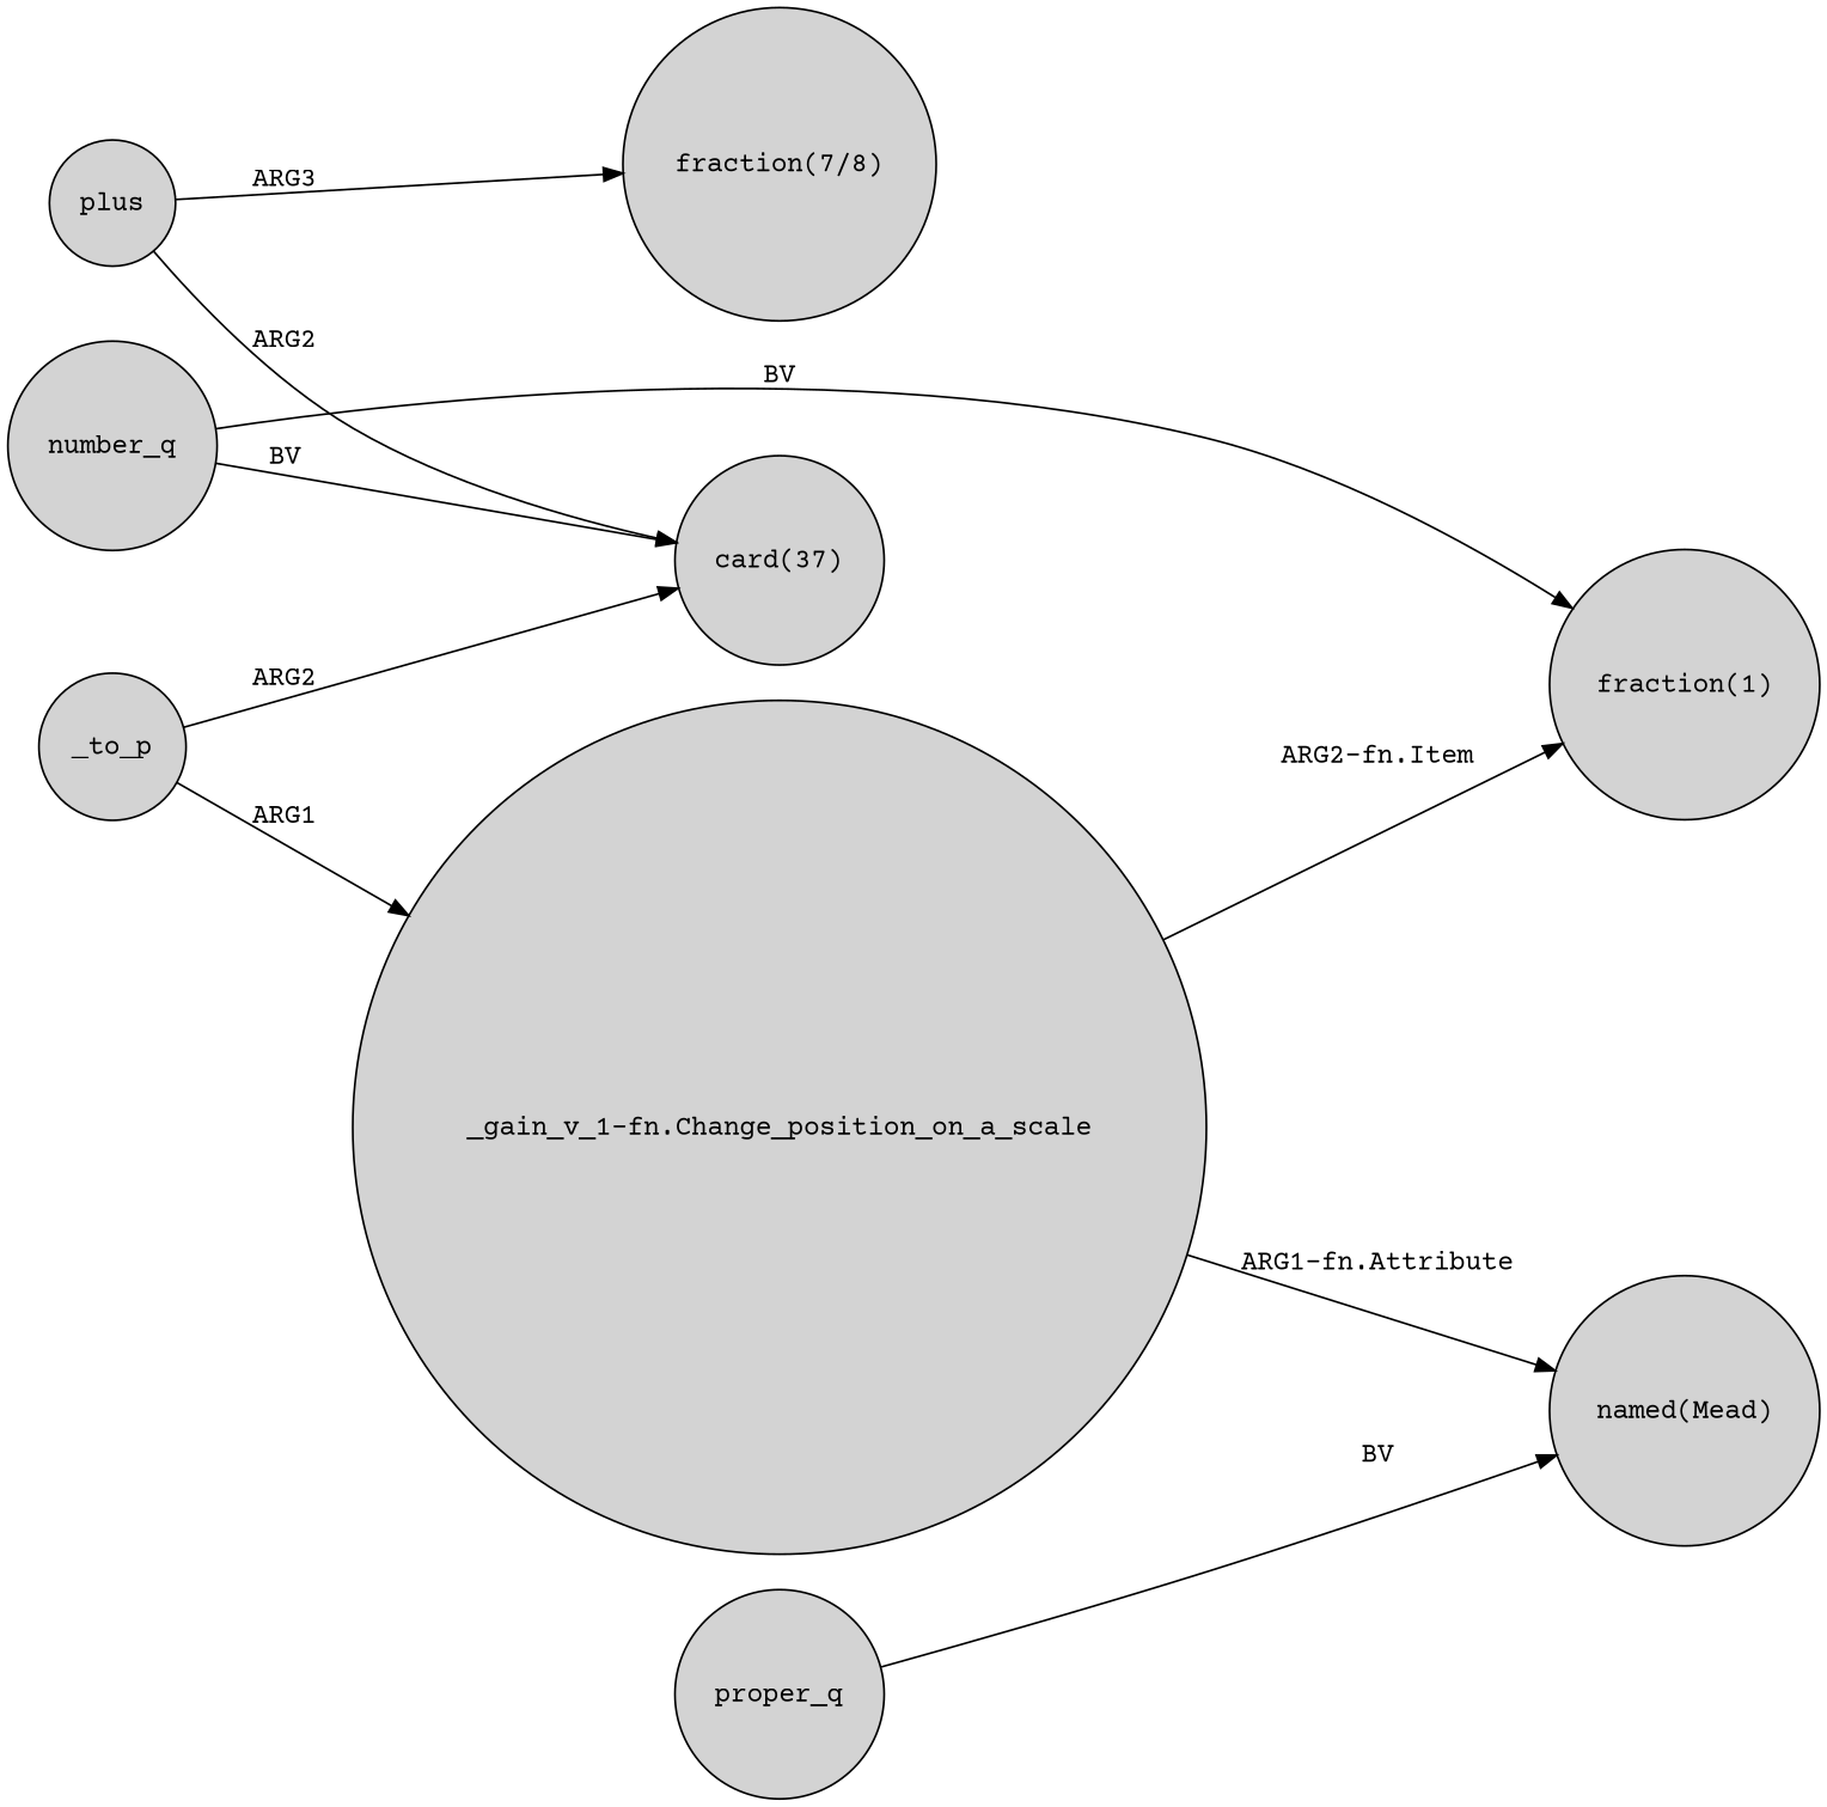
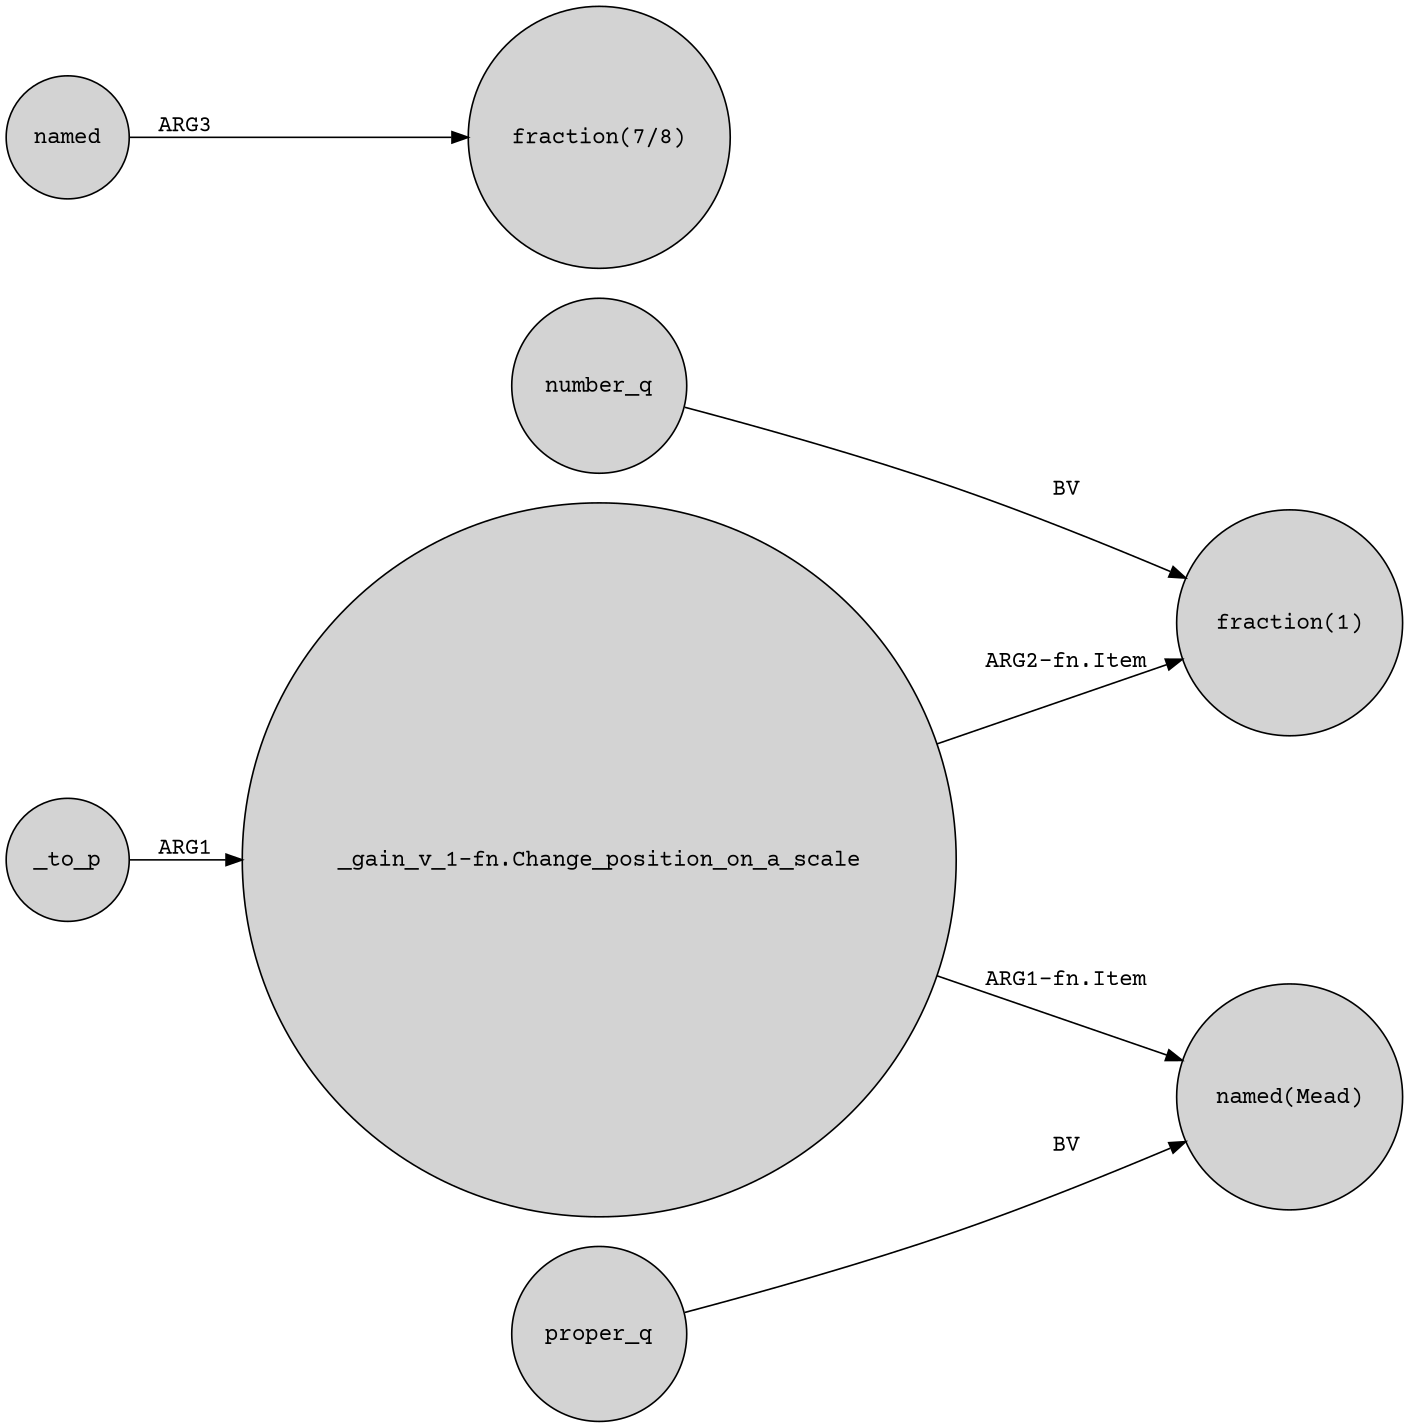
  digraph {
    fontname="Courier Prime"
    rankdir=LR
    node [fontname="Courier Prime" shape=circle style=filled]
    edge [fontname="Courier Prime"]
    number_q
-   "card(37)"
    n3 [label="fraction(1)"]
-   plus
+   plus [label=named]
    "fraction(7/8)"
    _to_p
    "_gain_v_1-fn.Change_position_on_a_scale"
    "named(Mead)"
    proper_q
-   number_q -> "card(37)" [label=BV]
    number_q -> n3 [label=BV]
-   plus -> "card(37)" [label=ARG2]
    plus -> "fraction(7/8)" [label=ARG3]
-   _to_p -> "card(37)" [label=ARG2]
    _to_p -> "_gain_v_1-fn.Change_position_on_a_scale" [label=ARG1]
    "_gain_v_1-fn.Change_position_on_a_scale" -> n3 [label="ARG2-fn.Item"]
-   "_gain_v_1-fn.Change_position_on_a_scale" -> "named(Mead)" [label="ARG1-fn.Attribute"]
+   "_gain_v_1-fn.Change_position_on_a_scale" -> "named(Mead)" [label="ARG1-fn.Item"]
    proper_q -> "named(Mead)" [label=BV]
  }
